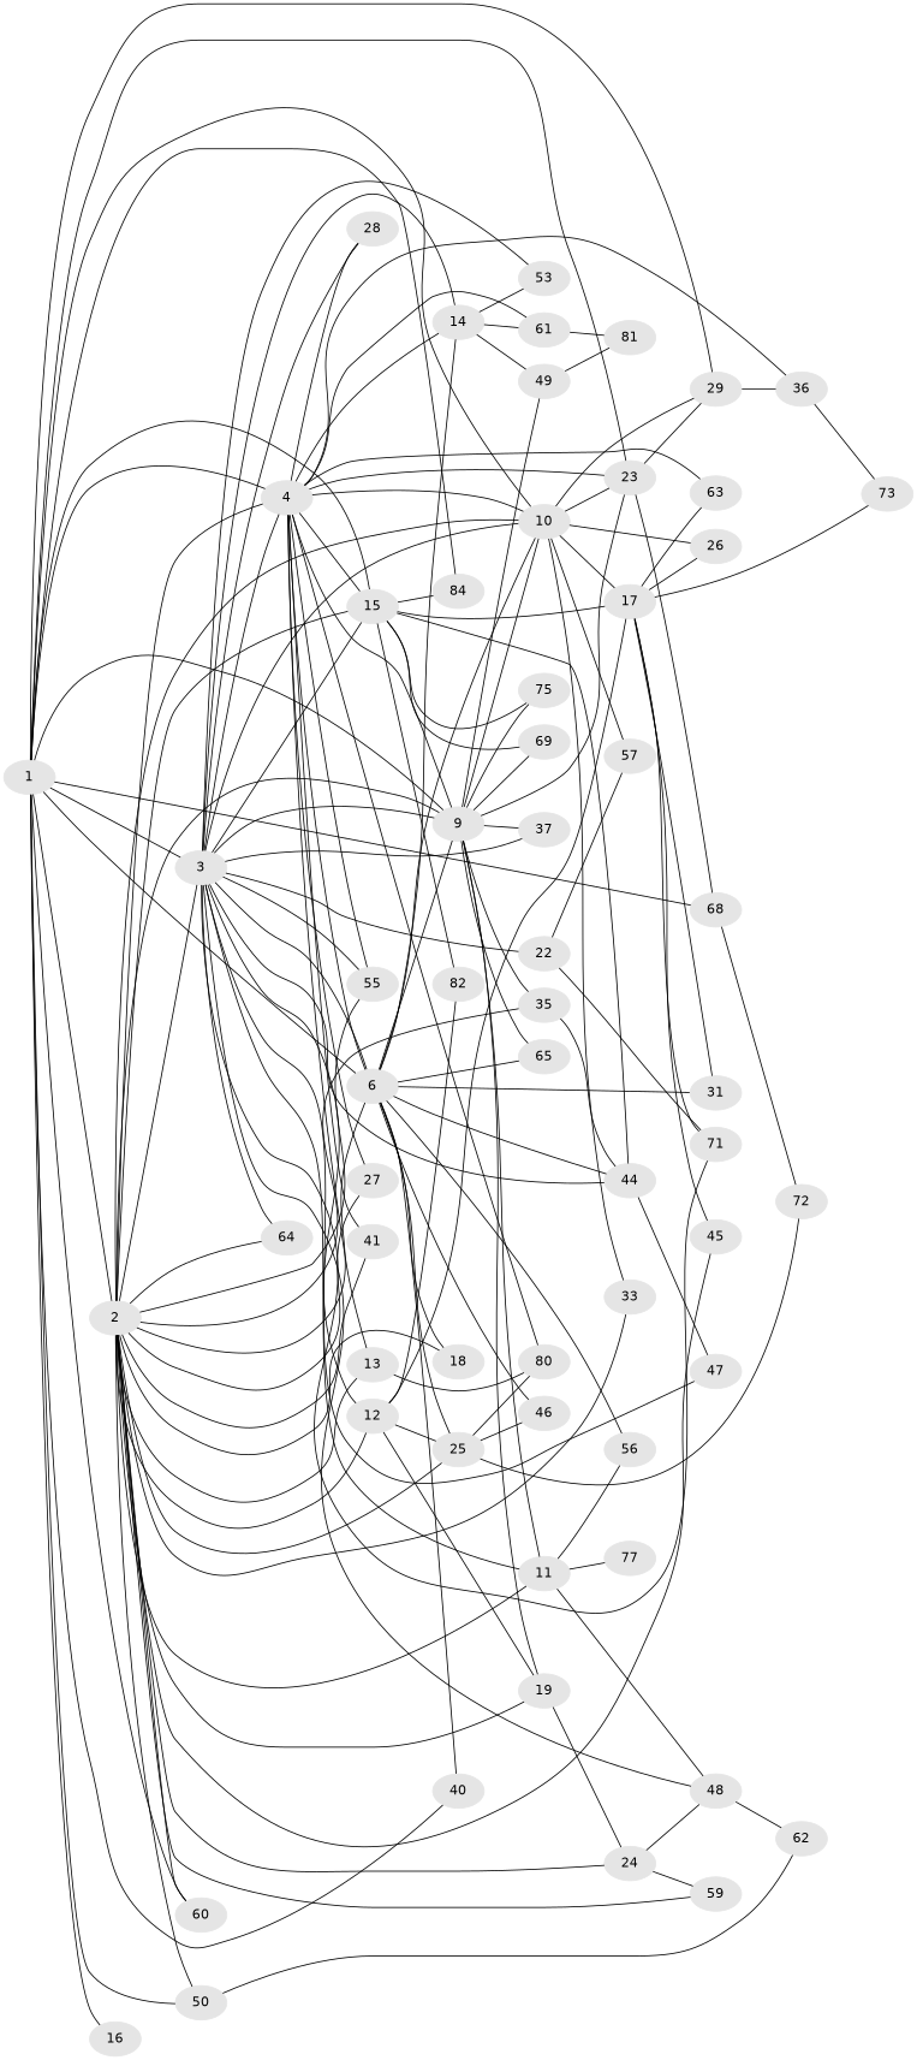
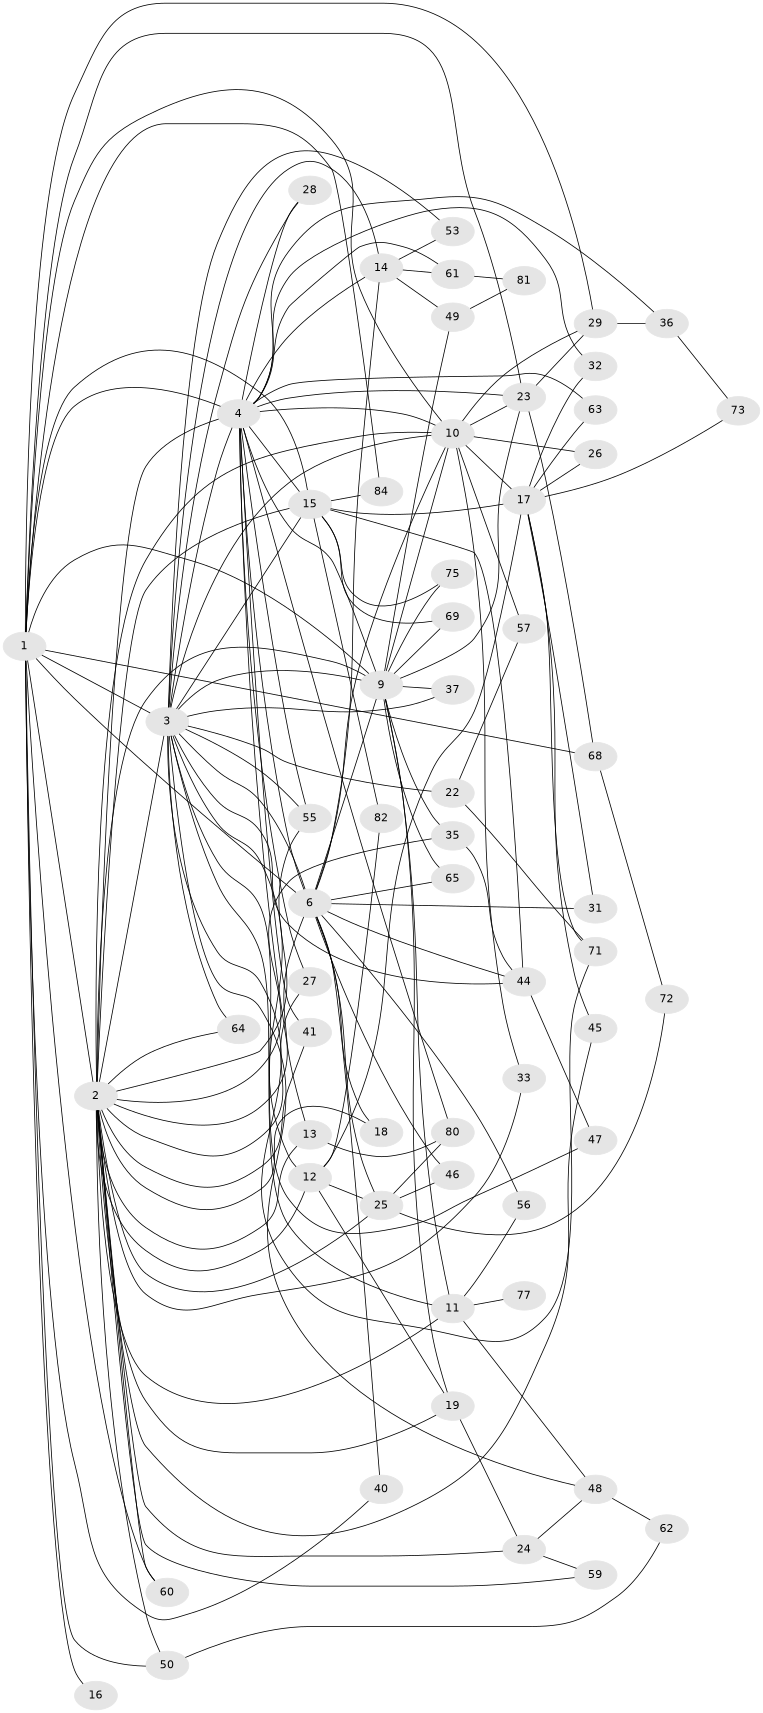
  graph {
    fontname="DejaVu Sans"
    rankdir=LR
    node [color=gray90 fontname="DejaVu Sans" style=filled]
    edge [fontname="DejaVu Sans"]
    1 [super="+67"]
    2 [super="+5"]
    3 [super="+8"]
    4 [super="+7"]
    6 [super="+34"]
    9 [super="+70"]
    10 [super="+78"]
    15 [super="+43"]
    16
    23 [super="+66"]
    29 [super="+83"]
    40
    50
    60
    68
    84
    11 [super="+20"]
    12 [super="+30"]
    13
    18
    19 [super="+21"]
    24 [super="+39"]
    25 [super="+38"]
    27
    33
    35 [super="+79"]
    41
    45
    55 [super="+74"]
    59
    64
    14 [super="+58"]
    22
    28
    37
    44 [super="+51"]
    47
    48 [super="+52"]
    53
    71 [super="+76"]
+   32
    36
    61
    63
    80
    31 [super="+42"]
    46
    56
    65
    49
    69
    75
    17 [super="+54"]
    26
    57
    82
    62
    72
    77
    73
    81
    1 -- 2 [weight=2]
    1 -- 3 [weight=2]
    1 -- 4 [weight=2]
    1 -- 6
    1 -- 9
    1 -- 10
    1 -- 15
    1 -- 16
    1 -- 23
    1 -- 29
    1 -- 40
    1 -- 50
    1 -- 60
    1 -- 68
    1 -- 84
    2 -- 3 [weight=4]
    2 -- 4 [weight=4]
    2 -- 6 [weight=2]
    2 -- 9 [weight=2]
    2 -- 10 [weight=3]
    2 -- 15
    2 -- 50
    2 -- 60
    2 -- 11
    2 -- 12 [weight=2]
    2 -- 13
    2 -- 18
    2 -- 19
    2 -- 24 [weight=2]
    2 -- 25
    2 -- 27
    2 -- 33
    2 -- 35
    2 -- 41
    2 -- 45
    2 -- 55
    2 -- 59
    2 -- 64
    3 -- 4 [weight=4]
    3 -- 6 [weight=3]
    3 -- 9 [weight=2]
    3 -- 10 [weight=2]
    3 -- 15
    3 -- 11
    3 -- 12
    3 -- 55
    3 -- 64
    3 -- 14
    3 -- 22
    3 -- 28
    3 -- 37
    3 -- 44
    3 -- 47
    3 -- 48
    3 -- 53
    3 -- 71
    4 -- 6 [weight=2]
    4 -- 9 [weight=2]
    4 -- 10 [weight=2]
    4 -- 15
    4 -- 23
    4 -- 13
    4 -- 27
    4 -- 41
    4 -- 55
    4 -- 14
    4 -- 28
+   4 -- 32
    4 -- 36
    4 -- 61
    4 -- 63
    4 -- 80
    6 -- 9
    6 -- 10
    6 -- 40
    6 -- 18
    6 -- 25
    6 -- 14
    6 -- 44
    6 -- 31 [weight=2]
    6 -- 46
    6 -- 56
    6 -- 65
    9 -- 10
    9 -- 23
    9 -- 11
    9 -- 19
    9 -- 35
    9 -- 37
    9 -- 65
    9 -- 49
    9 -- 69
    9 -- 75
    10 -- 23
    10 -- 29
    10 -- 33
    10 -- 17
    10 -- 26
    10 -- 57
    15 -- 84
    15 -- 44
    15 -- 69
    15 -- 75
    15 -- 17
    15 -- 82
    23 -- 29
    23 -- 68
    29 -- 36
    50 -- 62
    68 -- 72
    11 -- 48
    11 -- 56
    11 -- 77
    12 -- 19
    12 -- 25
    12 -- 17
    12 -- 82
    13 -- 80
    19 -- 24
    24 -- 59
    24 -- 48
    25 -- 80
    25 -- 46
    25 -- 72
    35 -- 44
    14 -- 53
    14 -- 61
    14 -- 49
    22 -- 71
    22 -- 57
    44 -- 47
    48 -- 62
    36 -- 73
    61 -- 81
    49 -- 81
    17 -- 45
    17 -- 71
+   17 -- 32
    17 -- 63
    17 -- 31
    17 -- 26
    17 -- 73
  }
